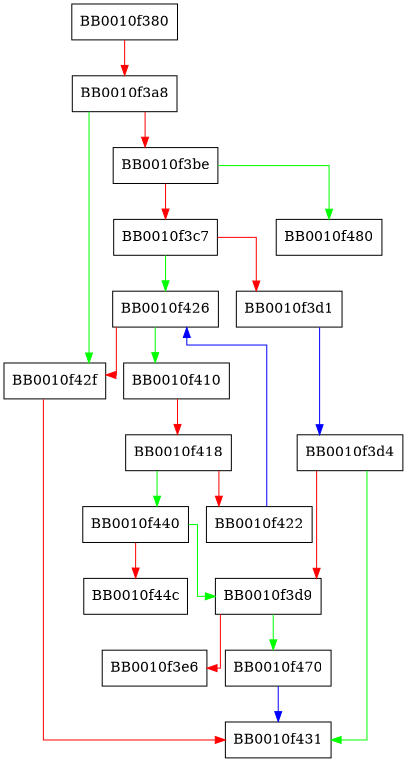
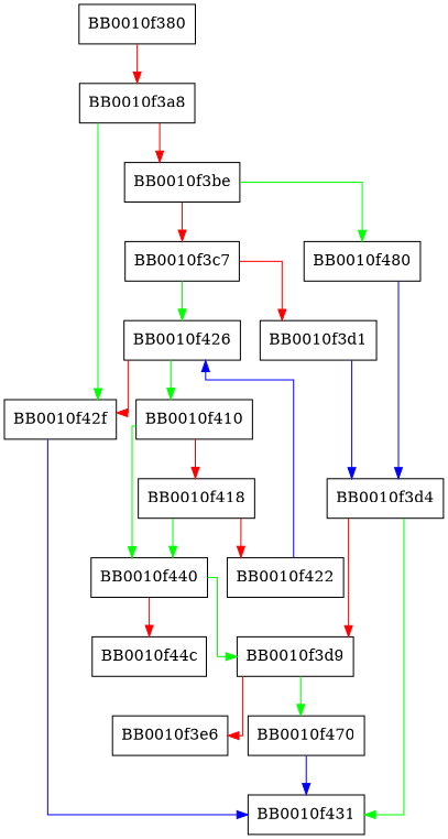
  digraph {
    splines=ortho
    node [shape=box]
    edge [color=red]
    BB0010f380
    BB0010f3a8
    BB0010f42f
    BB0010f3be
    BB0010f431
    BB0010f480
    BB0010f3c7
    BB0010f3d4
    BB0010f426
    BB0010f3d1
    BB0010f3d9
    BB0010f410
    BB0010f440
    BB0010f418
    BB0010f470
    BB0010f3e6
    BB0010f44c
    BB0010f422
    BB0010f380 -> BB0010f3a8
    BB0010f3a8 -> BB0010f42f [color=green]
    BB0010f3a8 -> BB0010f3be
-   BB0010f42f -> BB0010f431
+   BB0010f42f -> BB0010f431 [color=blue]
    BB0010f3be -> BB0010f480 [color=green]
    BB0010f3be -> BB0010f3c7
+   BB0010f480 -> BB0010f3d4 [color=blue]
    BB0010f3c7 -> BB0010f426 [color=green]
    BB0010f3c7 -> BB0010f3d1
    BB0010f3d4 -> BB0010f431 [color=green]
    BB0010f3d4 -> BB0010f3d9
    BB0010f426 -> BB0010f42f
    BB0010f426 -> BB0010f410 [color=green]
    BB0010f3d1 -> BB0010f3d4 [color=blue]
    BB0010f3d9 -> BB0010f470 [color=green]
    BB0010f3d9 -> BB0010f3e6
+   BB0010f410 -> BB0010f440 [color=green]
    BB0010f410 -> BB0010f418
    BB0010f440 -> BB0010f3d9 [color=green]
    BB0010f440 -> BB0010f44c
    BB0010f418 -> BB0010f440 [color=green]
    BB0010f418 -> BB0010f422
    BB0010f470 -> BB0010f431 [color=blue]
    BB0010f422 -> BB0010f426 [color=blue]
  }
